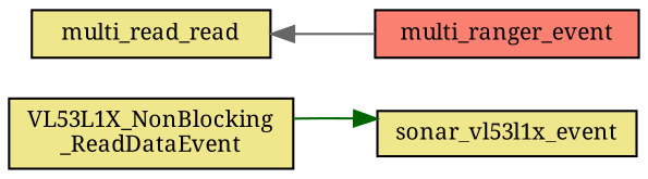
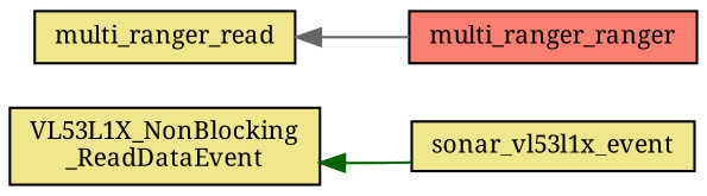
  digraph {
    fontname="Noto Serif"
    rankdir=LR
    node [color=black fillcolor=khaki fontname="Noto Serif" fontsize=10 shape=record style=filled]
    edge [dir=back fontname="Noto Serif" fontsize=10 labelfontname=FreeSans labelfontsize=10 style=solid]
    n1 [fontcolor=black height=0.2 label="VL53L1X_NonBlocking\l_ReadDataEvent" width=0.4]
    n2 [height=0.2 label=sonar_vl53l1x_event width=0.4]
-   n3 [height=0.2 label=multi_read_read width=0.4]
-   n4 [fillcolor=salmon height=0.2 label=multi_ranger_event width=0.4]
-   n2 -> n1 [color=darkgreen]
+   n3 [height=0.2 label=multi_ranger_read width=0.4]
+   n4 [fillcolor=salmon height=0.2 label=multi_ranger_ranger width=0.4]
+   n1 -> n2 [color=darkgreen]
    n3 -> n4 [color=gray40]
  }
